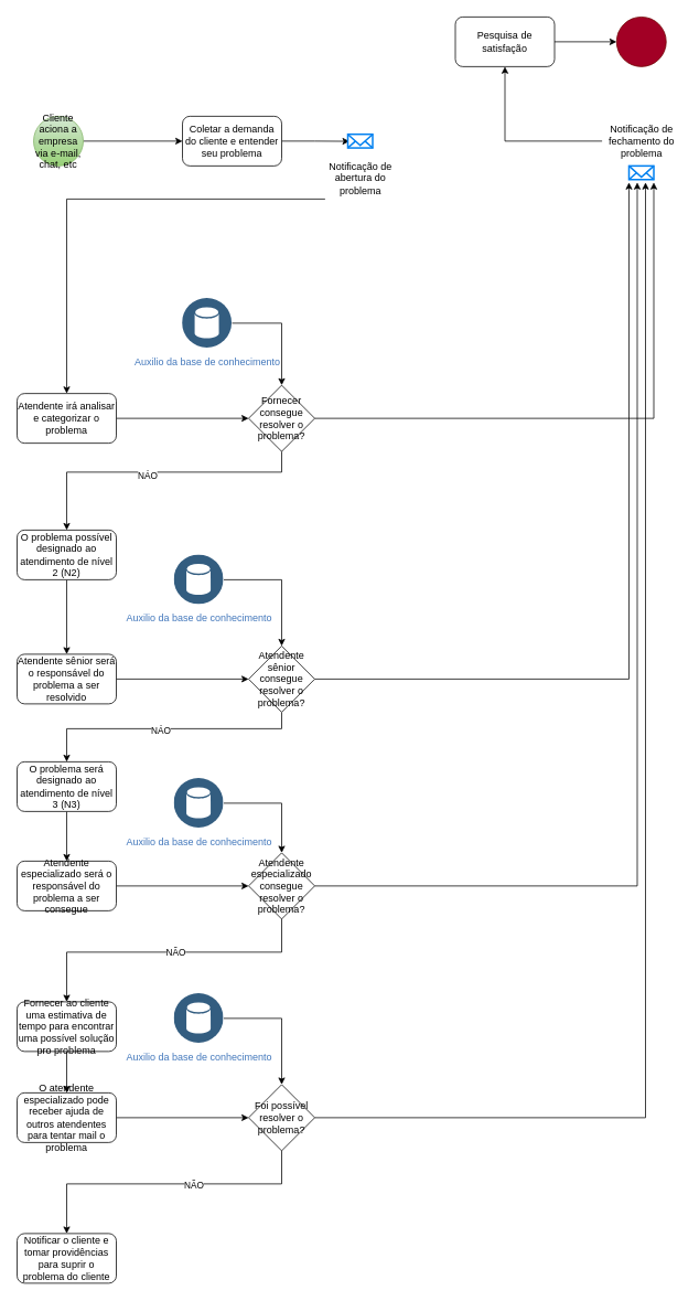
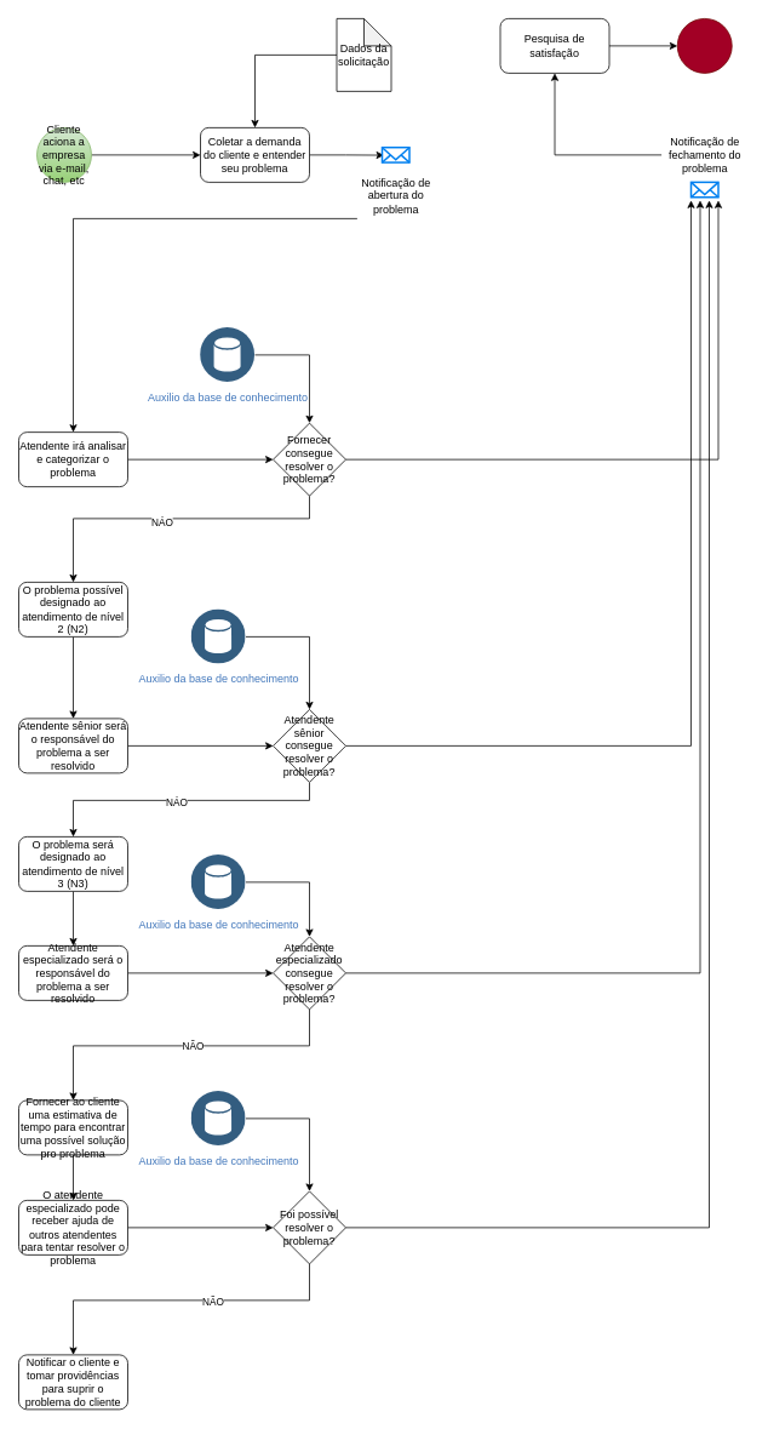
  <mxCell id="0" />
  <mxCell id="1" parent="0" />
  <mxCell id="2" style="edgeStyle=orthogonalEdgeStyle;rounded=0;orthogonalLoop=1;jettySize=auto;html=1;" edge="1" parent="1" source="3" target="5"><mxGeometry relative="1" as="geometry" /></mxCell>
  <mxCell id="3" value="Cliente aciona a empresa via e-mail, chat, etc" style="ellipse;whiteSpace=wrap;html=1;aspect=fixed;fillColor=#d5e8d4;gradientColor=#97d077;strokeColor=#82b366;" vertex="1" parent="1"><mxGeometry x="40" y="140" width="60" height="60" as="geometry" /></mxCell>
  <mxCell id="4" style="edgeStyle=orthogonalEdgeStyle;rounded=0;orthogonalLoop=1;jettySize=auto;html=1;entryX=0.067;entryY=0.515;entryDx=0;entryDy=0;entryPerimeter=0;" edge="1" parent="1" source="5" target="8"><mxGeometry relative="1" as="geometry" /></mxCell>
  <mxCell id="5" value="Coletar a demanda do cliente e entender seu problema" style="rounded=1;whiteSpace=wrap;html=1;" vertex="1" parent="1"><mxGeometry x="220" y="140" width="120" height="60" as="geometry" /></mxCell>
+ <mxCell id="6" style="edgeStyle=orthogonalEdgeStyle;rounded=0;orthogonalLoop=1;jettySize=auto;html=1;entryX=0.5;entryY=0;entryDx=0;entryDy=0;" edge="1" parent="1" source="7" target="5"><mxGeometry relative="1" as="geometry" /></mxCell>
+ <mxCell id="7" value="Dados da solicitação" style="shape=note;whiteSpace=wrap;html=1;backgroundOutline=1;darkOpacity=0.05;" vertex="1" parent="1"><mxGeometry x="370" y="20" width="60" height="80" as="geometry" /></mxCell>
  <mxCell id="8" value="" style="html=1;verticalLabelPosition=bottom;align=center;labelBackgroundColor=#ffffff;verticalAlign=top;strokeWidth=2;strokeColor=#0080F0;shadow=0;dashed=0;shape=mxgraph.ios7.icons.mail;" vertex="1" parent="1"><mxGeometry x="420" y="161.75" width="30" height="16.5" as="geometry" /></mxCell>
  <mxCell id="9" style="edgeStyle=orthogonalEdgeStyle;rounded=0;orthogonalLoop=1;jettySize=auto;html=1;" edge="1" parent="1" source="10" target="12"><mxGeometry relative="1" as="geometry"><mxPoint x="70" y="390" as="targetPoint" /><Array as="points"><mxPoint x="80" y="240" /></Array></mxGeometry></mxCell>
  <mxCell id="10" value="Notificação de abertura do problema" style="text;html=1;strokeColor=none;fillColor=none;align=center;verticalAlign=middle;whiteSpace=wrap;rounded=0;" vertex="1" parent="1"><mxGeometry x="392.5" y="190" width="85" height="50" as="geometry" /></mxCell>
  <mxCell id="11" style="edgeStyle=orthogonalEdgeStyle;rounded=0;orthogonalLoop=1;jettySize=auto;html=1;" edge="1" parent="1" source="12" target="16"><mxGeometry relative="1" as="geometry"><mxPoint x="270" y="390" as="targetPoint" /></mxGeometry></mxCell>
  <mxCell id="12" value="Atendente irá analisar e categorizar o problema" style="rounded=1;whiteSpace=wrap;html=1;" vertex="1" parent="1"><mxGeometry x="20" y="475" width="120" height="60" as="geometry" /></mxCell>
  <mxCell id="13" style="edgeStyle=orthogonalEdgeStyle;rounded=0;orthogonalLoop=1;jettySize=auto;html=1;" edge="1" parent="1" source="16" target="28"><mxGeometry relative="1" as="geometry"><mxPoint x="70" y="630" as="targetPoint" /><Array as="points"><mxPoint x="340" y="570" /><mxPoint x="80" y="570" /></Array></mxGeometry></mxCell>
  <mxCell id="14" value="NÁO" style="edgeLabel;html=1;align=center;verticalAlign=middle;resizable=0;points=[];" vertex="1" connectable="0" parent="13"><mxGeometry x="0.059" y="4" relative="1" as="geometry"><mxPoint as="offset" /></mxGeometry></mxCell>
  <mxCell id="15" style="edgeStyle=orthogonalEdgeStyle;rounded=0;orthogonalLoop=1;jettySize=auto;html=1;" edge="1" parent="1" source="16"><mxGeometry relative="1" as="geometry"><mxPoint x="790" y="220" as="targetPoint" /><Array as="points"><mxPoint x="790" y="505" /><mxPoint x="790" y="230" /></Array></mxGeometry></mxCell>
  <mxCell id="16" value="Fornecer consegue resolver o problema?" style="rhombus;whiteSpace=wrap;html=1;" vertex="1" parent="1"><mxGeometry x="300" y="465" width="80" height="80" as="geometry" /></mxCell>
  <mxCell id="17" value="" style="html=1;verticalLabelPosition=bottom;align=center;labelBackgroundColor=#ffffff;verticalAlign=top;strokeWidth=2;strokeColor=#0080F0;shadow=0;dashed=0;shape=mxgraph.ios7.icons.mail;" vertex="1" parent="1"><mxGeometry x="760" y="200" width="30" height="16.5" as="geometry" /></mxCell>
  <mxCell id="18" style="edgeStyle=orthogonalEdgeStyle;rounded=0;orthogonalLoop=1;jettySize=auto;html=1;" edge="1" parent="1" source="19" target="21"><mxGeometry relative="1" as="geometry"><mxPoint x="605" y="40" as="targetPoint" /></mxGeometry></mxCell>
  <mxCell id="19" value="Notificação de fechamento do problema" style="text;html=1;strokeColor=none;fillColor=none;align=center;verticalAlign=middle;whiteSpace=wrap;rounded=0;" vertex="1" parent="1"><mxGeometry x="727.5" y="150" width="95" height="40" as="geometry" /></mxCell>
  <mxCell id="20" style="edgeStyle=orthogonalEdgeStyle;rounded=0;orthogonalLoop=1;jettySize=auto;html=1;" edge="1" parent="1" source="21" target="22"><mxGeometry relative="1" as="geometry"><mxPoint x="990" y="40" as="targetPoint" /></mxGeometry></mxCell>
  <mxCell id="21" value="Pesquisa de satisfação" style="rounded=1;whiteSpace=wrap;html=1;" vertex="1" parent="1"><mxGeometry x="550" y="20" width="120" height="60" as="geometry" /></mxCell>
  <mxCell id="22" value="" style="ellipse;whiteSpace=wrap;html=1;aspect=fixed;fillColor=#a20025;fontColor=#ffffff;strokeColor=#6F0000;" vertex="1" parent="1"><mxGeometry x="745" y="20" width="60" height="60" as="geometry" /></mxCell>
  <mxCell id="23" style="edgeStyle=orthogonalEdgeStyle;rounded=0;orthogonalLoop=1;jettySize=auto;html=1;entryX=0.5;entryY=0;entryDx=0;entryDy=0;" edge="1" parent="1" source="24" target="16"><mxGeometry relative="1" as="geometry" /></mxCell>
  <mxCell id="24" value="Auxilio da base de conhecimento" style="aspect=fixed;perimeter=ellipsePerimeter;html=1;align=center;shadow=0;dashed=0;fontColor=#4277BB;labelBackgroundColor=#ffffff;fontSize=12;spacingTop=3;image;image=img/lib/ibm/data/data_services.svg;" vertex="1" parent="1"><mxGeometry x="220" y="360" width="60" height="60" as="geometry" /></mxCell>
  <mxCell id="25" style="edgeStyle=orthogonalEdgeStyle;rounded=0;orthogonalLoop=1;jettySize=auto;html=1;" edge="1" parent="1" source="26" target="32"><mxGeometry relative="1" as="geometry"><mxPoint x="310" y="820" as="targetPoint" /></mxGeometry></mxCell>
  <mxCell id="26" value="Atendente sênior será o responsável do problema a ser resolvido" style="rounded=1;whiteSpace=wrap;html=1;" vertex="1" parent="1"><mxGeometry x="20" y="790" width="120" height="60" as="geometry" /></mxCell>
  <mxCell id="27" style="edgeStyle=orthogonalEdgeStyle;rounded=0;orthogonalLoop=1;jettySize=auto;html=1;entryX=0.5;entryY=0;entryDx=0;entryDy=0;" edge="1" parent="1" source="28" target="26"><mxGeometry relative="1" as="geometry" /></mxCell>
  <mxCell id="28" value="O problema possível designado ao atendimento de nível 2 (N2)" style="rounded=1;whiteSpace=wrap;html=1;" vertex="1" parent="1"><mxGeometry x="20" y="640" width="120" height="60" as="geometry" /></mxCell>
  <mxCell id="29" style="edgeStyle=orthogonalEdgeStyle;rounded=0;orthogonalLoop=1;jettySize=auto;html=1;" edge="1" parent="1" source="32" target="36"><mxGeometry relative="1" as="geometry"><mxPoint x="80" y="950" as="targetPoint" /><Array as="points"><mxPoint x="340" y="880" /><mxPoint x="80" y="880" /></Array></mxGeometry></mxCell>
  <mxCell id="30" value="NÁO" style="edgeLabel;html=1;align=center;verticalAlign=middle;resizable=0;points=[];" vertex="1" connectable="0" parent="29"><mxGeometry x="0.046" y="1" relative="1" as="geometry"><mxPoint as="offset" /></mxGeometry></mxCell>
  <mxCell id="31" style="edgeStyle=orthogonalEdgeStyle;rounded=0;orthogonalLoop=1;jettySize=auto;html=1;" edge="1" parent="1" source="32"><mxGeometry relative="1" as="geometry"><mxPoint x="760" y="220" as="targetPoint" /><Array as="points"><mxPoint x="760" y="820" /><mxPoint x="760" y="230" /></Array></mxGeometry></mxCell>
  <mxCell id="32" value="Atendente sênior consegue resolver o problema?" style="rhombus;whiteSpace=wrap;html=1;" vertex="1" parent="1"><mxGeometry x="300" y="780" width="80" height="80" as="geometry" /></mxCell>
  <mxCell id="33" style="edgeStyle=orthogonalEdgeStyle;rounded=0;orthogonalLoop=1;jettySize=auto;html=1;entryX=0.5;entryY=0;entryDx=0;entryDy=0;" edge="1" parent="1" source="34" target="32"><mxGeometry relative="1" as="geometry" /></mxCell>
  <mxCell id="34" value="Auxilio da base de conhecimento" style="aspect=fixed;perimeter=ellipsePerimeter;html=1;align=center;shadow=0;dashed=0;fontColor=#4277BB;labelBackgroundColor=#ffffff;fontSize=12;spacingTop=3;image;image=img/lib/ibm/data/data_services.svg;" vertex="1" parent="1"><mxGeometry x="210" y="670" width="60" height="60" as="geometry" /></mxCell>
  <mxCell id="35" style="edgeStyle=orthogonalEdgeStyle;rounded=0;orthogonalLoop=1;jettySize=auto;html=1;" edge="1" parent="1" source="36" target="38"><mxGeometry relative="1" as="geometry"><mxPoint x="80" y="1070" as="targetPoint" /></mxGeometry></mxCell>
  <mxCell id="36" value="O problema será designado ao atendimento de nível 3 (N3)" style="rounded=1;whiteSpace=wrap;html=1;" vertex="1" parent="1"><mxGeometry x="20" y="920" width="120" height="60" as="geometry" /></mxCell>
  <mxCell id="37" style="edgeStyle=orthogonalEdgeStyle;rounded=0;orthogonalLoop=1;jettySize=auto;html=1;" edge="1" parent="1" source="38" target="42"><mxGeometry relative="1" as="geometry"><mxPoint x="300" y="1070" as="targetPoint" /></mxGeometry></mxCell>
- <mxCell id="38" value="Atendente especializado será o responsável do problema a ser consegue" style="rounded=1;whiteSpace=wrap;html=1;" vertex="1" parent="1"><mxGeometry x="20" y="1040" width="120" height="60" as="geometry" /></mxCell>
+ <mxCell id="38" value="Atendente especializado será o responsável do problema a ser resolvido" style="rounded=1;whiteSpace=wrap;html=1;" vertex="1" parent="1"><mxGeometry x="20" y="1040" width="120" height="60" as="geometry" /></mxCell>
  <mxCell id="39" style="edgeStyle=orthogonalEdgeStyle;rounded=0;orthogonalLoop=1;jettySize=auto;html=1;" edge="1" parent="1" source="42" target="46"><mxGeometry relative="1" as="geometry"><mxPoint x="80" y="1240" as="targetPoint" /><Array as="points"><mxPoint x="340" y="1150" /><mxPoint x="80" y="1150" /></Array></mxGeometry></mxCell>
  <mxCell id="40" value="NÃO" style="edgeLabel;html=1;align=center;verticalAlign=middle;resizable=0;points=[];" vertex="1" connectable="0" parent="39"><mxGeometry x="-0.061" relative="1" as="geometry"><mxPoint as="offset" /></mxGeometry></mxCell>
  <mxCell id="41" style="edgeStyle=orthogonalEdgeStyle;rounded=0;orthogonalLoop=1;jettySize=auto;html=1;" edge="1" parent="1" source="42"><mxGeometry relative="1" as="geometry"><mxPoint x="770" y="220" as="targetPoint" /><Array as="points"><mxPoint x="770" y="1070" /><mxPoint x="770" y="230" /></Array></mxGeometry></mxCell>
  <mxCell id="42" value="Atendente especializado consegue resolver o problema?" style="rhombus;whiteSpace=wrap;html=1;" vertex="1" parent="1"><mxGeometry x="300" y="1030" width="80" height="80" as="geometry" /></mxCell>
  <mxCell id="43" style="edgeStyle=orthogonalEdgeStyle;rounded=0;orthogonalLoop=1;jettySize=auto;html=1;entryX=0.5;entryY=0;entryDx=0;entryDy=0;" edge="1" parent="1" source="44" target="42"><mxGeometry relative="1" as="geometry" /></mxCell>
  <mxCell id="44" value="Auxilio da base de conhecimento" style="aspect=fixed;perimeter=ellipsePerimeter;html=1;align=center;shadow=0;dashed=0;fontColor=#4277BB;labelBackgroundColor=#ffffff;fontSize=12;spacingTop=3;image;image=img/lib/ibm/data/data_services.svg;" vertex="1" parent="1"><mxGeometry x="210" y="940" width="60" height="60" as="geometry" /></mxCell>
  <mxCell id="45" style="edgeStyle=orthogonalEdgeStyle;rounded=0;orthogonalLoop=1;jettySize=auto;html=1;" edge="1" parent="1" source="46" target="48"><mxGeometry relative="1" as="geometry"><mxPoint x="80" y="1350" as="targetPoint" /></mxGeometry></mxCell>
  <mxCell id="46" value="Fornecer ao cliente uma estimativa de tempo para encontrar uma possível solução pro problema" style="rounded=1;whiteSpace=wrap;html=1;" vertex="1" parent="1"><mxGeometry x="20" y="1210" width="120" height="60" as="geometry" /></mxCell>
  <mxCell id="47" style="edgeStyle=orthogonalEdgeStyle;rounded=0;orthogonalLoop=1;jettySize=auto;html=1;" edge="1" parent="1" source="48" target="52"><mxGeometry relative="1" as="geometry"><mxPoint x="310" y="1350" as="targetPoint" /></mxGeometry></mxCell>
- <mxCell id="48" value="O atendente especializado pode receber ajuda de outros atendentes para tentar mail o problema" style="rounded=1;whiteSpace=wrap;html=1;" vertex="1" parent="1"><mxGeometry x="20" y="1320" width="120" height="60" as="geometry" /></mxCell>
+ <mxCell id="48" value="O atendente especializado pode receber ajuda de outros atendentes para tentar resolver o problema" style="rounded=1;whiteSpace=wrap;html=1;" vertex="1" parent="1"><mxGeometry x="20" y="1320" width="120" height="60" as="geometry" /></mxCell>
  <mxCell id="49" style="edgeStyle=orthogonalEdgeStyle;rounded=0;orthogonalLoop=1;jettySize=auto;html=1;" edge="1" parent="1" source="52" target="53"><mxGeometry relative="1" as="geometry"><mxPoint x="80" y="1520" as="targetPoint" /><Array as="points"><mxPoint x="340" y="1430" /><mxPoint x="80" y="1430" /></Array></mxGeometry></mxCell>
  <mxCell id="50" value="NÃO" style="edgeLabel;html=1;align=center;verticalAlign=middle;resizable=0;points=[];" vertex="1" connectable="0" parent="49"><mxGeometry x="-0.185" y="1" relative="1" as="geometry"><mxPoint as="offset" /></mxGeometry></mxCell>
  <mxCell id="51" style="edgeStyle=orthogonalEdgeStyle;rounded=0;orthogonalLoop=1;jettySize=auto;html=1;" edge="1" parent="1" source="52"><mxGeometry relative="1" as="geometry"><mxPoint x="780" y="220" as="targetPoint" /><Array as="points"><mxPoint x="780" y="1350" /><mxPoint x="780" y="230" /></Array></mxGeometry></mxCell>
  <mxCell id="52" value="Foi possível resolver o problema?" style="rhombus;whiteSpace=wrap;html=1;" vertex="1" parent="1"><mxGeometry x="300" y="1310" width="80" height="80" as="geometry" /></mxCell>
  <mxCell id="53" value="Notificar o cliente e tomar providências para suprir o problema do cliente" style="rounded=1;whiteSpace=wrap;html=1;" vertex="1" parent="1"><mxGeometry x="20" y="1490" width="120" height="60" as="geometry" /></mxCell>
  <mxCell id="54" style="edgeStyle=orthogonalEdgeStyle;rounded=0;orthogonalLoop=1;jettySize=auto;html=1;entryX=0.5;entryY=0;entryDx=0;entryDy=0;" edge="1" parent="1" source="55" target="52"><mxGeometry relative="1" as="geometry" /></mxCell>
  <mxCell id="55" value="Auxilio da base de conhecimento" style="aspect=fixed;perimeter=ellipsePerimeter;html=1;align=center;shadow=0;dashed=0;fontColor=#4277BB;labelBackgroundColor=#ffffff;fontSize=12;spacingTop=3;image;image=img/lib/ibm/data/data_services.svg;" vertex="1" parent="1"><mxGeometry x="210" y="1200" width="60" height="60" as="geometry" /></mxCell>
